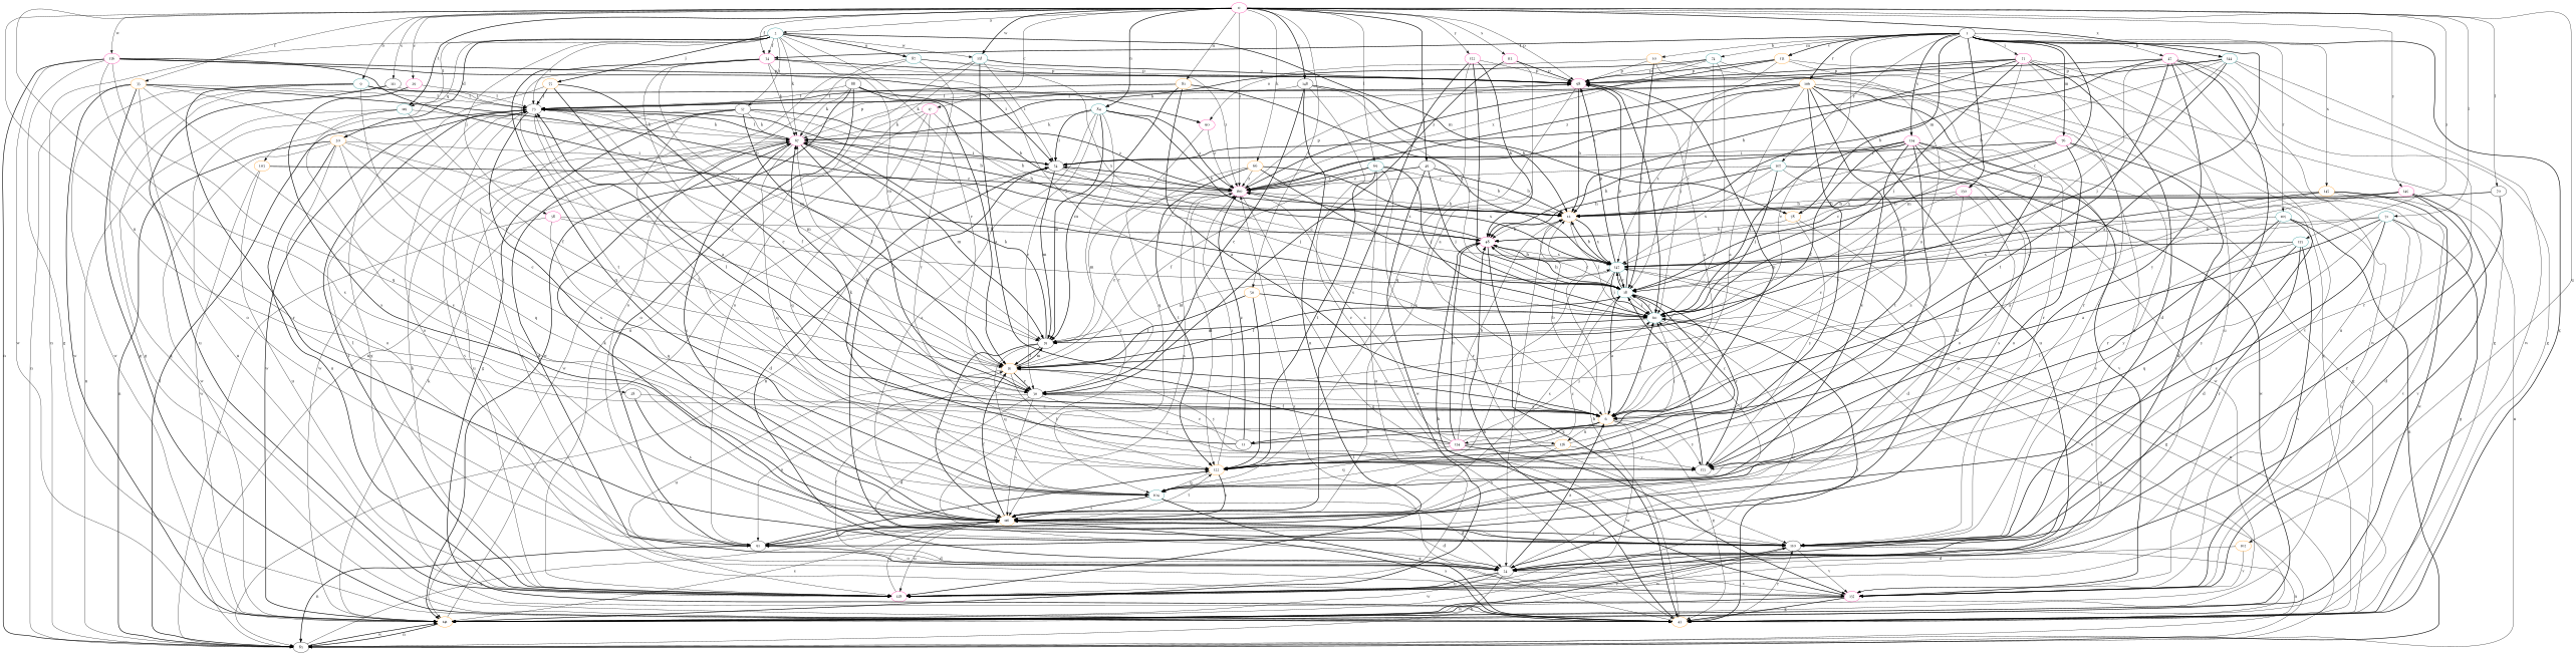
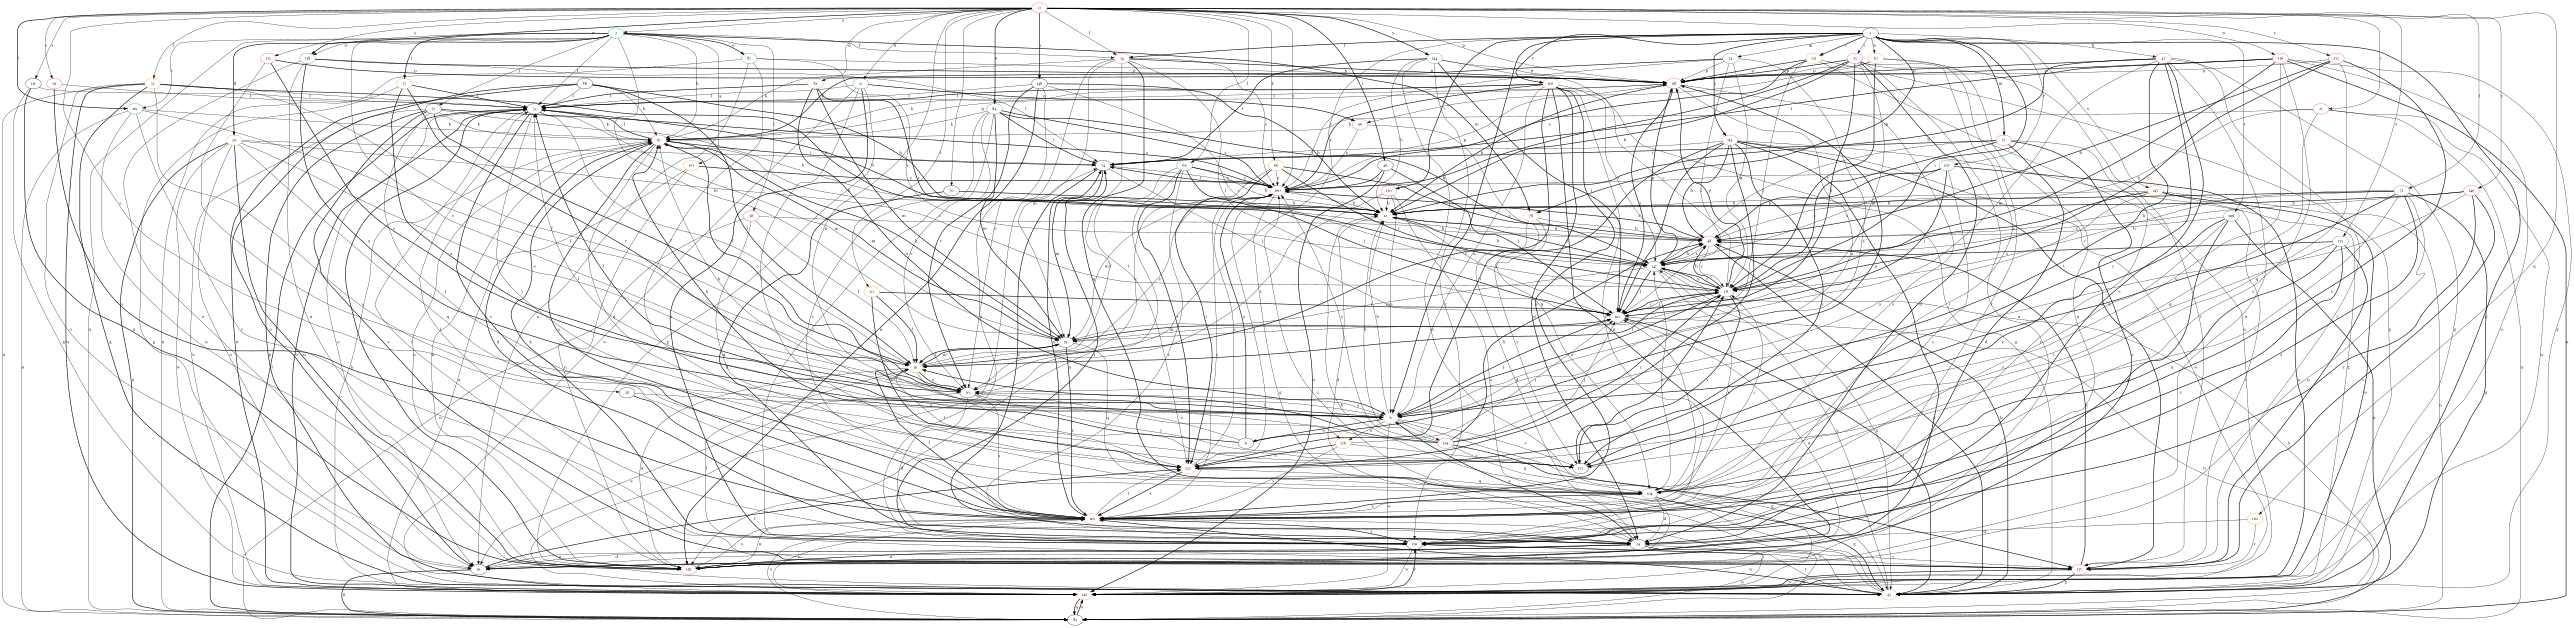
  strict digraph {
    fontname="Playfair Display"
    node [color=deeppink fontname="Playfair Display"]
    edge [fontname="Playfair Display" style=solid]
    2 [color=teal]
    0
    9 [color=teal]
    17
    28 [color=black]
    29
    33 [color=darkorange]
    34
    49 [color=black]
    50 [color=darkorange]
    66 [color=darkorange]
    69 [color=teal]
    70 [color=black]
    71 [color=teal]
    81 [color=darkorange]
    84 [color=teal]
    98
    102 [color=darkorange]
    111 [color=black]
    113
    119 [color=teal]
    126 [color=darkorange]
    136
    138 [color=teal]
    144 [color=teal]
    148 [color=black]
    149
    152
    155 [color=teal]
    160
    30 [color=black]
    78 [color=darkorange]
    20 [color=darkorange]
    55 [color=darkorange]
    57 [color=black]
    58
    67
    73 [color=black]
    79 [color=black]
    85 [color=black]
    87 [color=teal]
    103 [color=darkorange]
    43 [color=darkorange]
    141 [color=darkorange]
    90
    110 [color=black]
    122 [color=darkorange]
    48
    104 [color=teal]
    6 [color=darkorange]
    116 [color=darkorange]
    12 [color=darkorange]
    36 [color=darkorange]
    91 [color=black]
    60 [color=teal]
    18 [color=teal]
    147 [color=teal]
    128
    24 [color=black]
    153 [color=black]
    54 [color=black]
    135
    1 [color=black]
    10 [color=darkorange]
    47
    53
    74 [color=teal]
    76
    106 [color=darkorange]
    107 [color=teal]
    109 [color=teal]
    114
    130
    131 [color=darkorange]
    145 [color=darkorange]
    11 [color=black]
    134
    88 [color=black]
    2 -> 34 [label=f]
    2 -> 119 [label=t]
    2 -> 138 [label=w]
    2 -> 30 [label=e]
    2 -> 78 [label=m style=bold]
    2 -> 20 [label=d style=bold]
    2 -> 55 [label=j style=bold]
    2 -> 57 [label=j]
    2 -> 58 [label=j]
    2 -> 67 [label=k]
    2 -> 73 [label=l]
    2 -> 79 [label=m]
    2 -> 85 [label=n]
    2 -> 87 [label=o style=bold]
    2 -> 103 [label=q]
    0 -> 2 [label=a]
    0 -> 9 [label=b]
    0 -> 17 [label=c]
    0 -> 28 [label=e]
    0 -> 29 [label=e]
    0 -> 33 [label=f]
    0 -> 34 [label=f]
    0 -> 49 [label=i style=bold]
    0 -> 50 [label=i]
    0 -> 66 [label=k]
    0 -> 69 [label=l]
    0 -> 70 [label=l]
    0 -> 71 [label=l]
    0 -> 81 [label=n]
    0 -> 84 [label=n style=bold]
    0 -> 98 [label=p]
    0 -> 102 [label=q]
    0 -> 111 [label=s]
    0 -> 113 [label=s]
    0 -> 119 [label=t style=bold]
    0 -> 126 [label=u]
    0 -> 136 [label=w]
    0 -> 138 [label=w style=bold]
    0 -> 144 [label=x style=bold]
    0 -> 148 [label=y style=bold]
    0 -> 149 [label=y]
    0 -> 152 [label=y]
    0 -> 155 [label=z]
    0 -> 160 [label=z]
    9 -> 73 [label=l]
    9 -> 43 [label=g]
    9 -> 141 [label=w]
    9 -> 90 [label=o style=bold]
    9 -> 110 [label=r style=bold]
    9 -> 122 [label=t]
    17 -> 67 [label=k]
    17 -> 85 [label=n]
    17 -> 141 [label=w]
    17 -> 48 [label=h]
    17 -> 104 [label=q]
    28 -> 6 [label=a]
    28 -> 116 [label=s style=bold]
    29 -> 73 [label=l]
    29 -> 116 [label=s style=bold]
    33 -> 73 [label=l]
    33 -> 85 [label=n]
    33 -> 43 [label=g style=bold]
    33 -> 141 [label=w style=bold]
    33 -> 116 [label=s]
    33 -> 12 [label=b style=bold]
    33 -> 36 [label=f]
    33 -> 91 [label=o]
    34 -> 98 [label=p style=bold]
    34 -> 160 [label=z]
    34 -> 30 [label=e]
    34 -> 67 [label=k]
    34 -> 79 [label=m]
    34 -> 122 [label=t]
    34 -> 104 [label=q style=bold]
    34 -> 60 [label=j]
    49 -> 160 [label=z style=bold]
    49 -> 141 [label=w style=bold]
    49 -> 60 [label=j style=bold]
    50 -> 122 [label=t style=bold]
    50 -> 36 [label=f style=bold]
    50 -> 60 [label=j style=bold]
    66 -> 160 [label=z]
    66 -> 30 [label=e]
    66 -> 122 [label=t style=bold]
    66 -> 18 [label=c style=bold]
    66 -> 147 [label=x style=bold]
    69 -> 160 [label=z style=bold]
    69 -> 110 [label=r]
    69 -> 122 [label=t style=bold]
    69 -> 12 [label=b]
    69 -> 36 [label=f]
    69 -> 60 [label=j style=bold]
    69 -> 128 [label=u]
    70 -> 12 [label=b style=bold]
    70 -> 24 [label=d style=bold]
    71 -> 43 [label=g style=bold]
    71 -> 48 [label=h]
    71 -> 6 [label=a style=bold]
    71 -> 116 [label=s style=bold]
-   49 -> 12 [label=b style=bold]
+   71 -> 12 [label=b style=bold]
    71 -> 18 [label=c]
    71 -> 128 [label=u]
    71 -> 153 [label=y]
    81 -> 73 [label=l style=bold]
    81 -> 79 [label=m style=bold]
    81 -> 6 [label=a style=bold]
    81 -> 147 [label=x style=bold]
    84 -> 160 [label=z style=bold]
    84 -> 30 [label=e]
    84 -> 67 [label=k]
    84 -> 79 [label=m style=bold]
    84 -> 110 [label=r]
    84 -> 48 [label=h style=bold]
    84 -> 116 [label=s]
    84 -> 54 [label=i style=bold]
    98 -> 73 [label=l]
    98 -> 6 [label=a]
    98 -> 116 [label=s]
    98 -> 12 [label=b style=bold]
    98 -> 60 [label=j style=bold]
    102 -> 24 [label=d]
    102 -> 135 [label=v]
    111 -> 73 [label=l]
    111 -> 43 [label=g]
    111 -> 128 [label=u style=bold]
    113 -> 98 [label=p style=bold]
    113 -> 30 [label=e style=bold]
    113 -> 6 [label=a]
    119 -> 67 [label=k]
    119 -> 85 [label=n]
    119 -> 110 [label=r]
    119 -> 36 [label=f]
    119 -> 128 [label=u]
    126 -> 122 [label=t style=bold]
    126 -> 116 [label=s]
    126 -> 60 [label=j]
    126 -> 153 [label=y]
    136 -> 98 [label=p style=bold]
    136 -> 85 [label=n style=bold]
    136 -> 43 [label=g]
    136 -> 141 [label=w]
    136 -> 104 [label=q]
    136 -> 116 [label=s]
    136 -> 18 [label=c style=bold]
    136 -> 54 [label=i style=bold]
    138 -> 98 [label=p style=bold]
    138 -> 6 [label=a style=bold]
    138 -> 91 [label=o]
    138 -> 128 [label=u]
    138 -> 54 [label=i]
    144 -> 98 [label=p]
    144 -> 141 [label=w]
    144 -> 110 [label=r]
    144 -> 12 [label=b]
    144 -> 60 [label=j style=bold]
    144 -> 18 [label=c]
    144 -> 54 [label=i style=bold]
    148 -> 30 [label=e style=bold]
    148 -> 73 [label=l]
    148 -> 110 [label=r]
    148 -> 12 [label=b style=bold]
    148 -> 18 [label=c]
    148 -> 128 [label=u style=bold]
    149 -> 30 [label=e]
    149 -> 110 [label=r style=bold]
    149 -> 12 [label=b style=bold]
    149 -> 147 [label=x]
    149 -> 135 [label=v style=bold]
    152 -> 98 [label=p]
    152 -> 48 [label=h style=bold]
    152 -> 104 [label=q]
    152 -> 116 [label=s style=bold]
    152 -> 18 [label=c style=bold]
    155 -> 110 [label=r style=bold]
    155 -> 122 [label=t]
    155 -> 104 [label=q style=bold]
    155 -> 147 [label=x style=bold]
    155 -> 135 [label=v style=bold]
    160 -> 98 [label=p]
    160 -> 79 [label=m]
    160 -> 43 [label=g]
    160 -> 122 [label=t]
    160 -> 116 [label=s]
    160 -> 12 [label=b]
    160 -> 54 [label=i style=bold]
    30 -> 6 [label=a]
    30 -> 116 [label=s]
    30 -> 91 [label=o]
    30 -> 24 [label=d]
    30 -> 153 [label=y]
    78 -> 48 [label=h]
    78 -> 24 [label=d]
    78 -> 153 [label=y]
    20 -> 30 [label=e]
    20 -> 85 [label=n style=bold]
    20 -> 141 [label=w]
    20 -> 104 [label=q]
    20 -> 91 [label=o]
    20 -> 18 [label=c]
    20 -> 128 [label=u style=bold]
    20 -> 54 [label=i]
    55 -> 30 [label=e style=bold]
    55 -> 73 [label=l style=bold]
    55 -> 43 [label=g]
    55 -> 6 [label=a style=bold]
    57 -> 160 [label=z style=bold]
    57 -> 67 [label=k]
    57 -> 43 [label=g style=bold]
    57 -> 141 [label=w]
    57 -> 122 [label=t]
    57 -> 12 [label=b]
    57 -> 36 [label=f style=bold]
-   57 -> 135 [label=v]
+   57 -> 135 [label=v style=bold]
    58 -> 85 [label=n]
    58 -> 48 [label=h]
    58 -> 104 [label=q]
    58 -> 36 [label=f]
    67 -> 98 [label=p]
    67 -> 30 [label=e style=bold]
    67 -> 73 [label=l style=bold]
    67 -> 79 [label=m style=bold]
    67 -> 104 [label=q]
    67 -> 116 [label=s style=bold]
    67 -> 128 [label=u]
    67 -> 24 [label=d style=bold]
    67 -> 54 [label=i style=bold]
    73 -> 67 [label=k]
    73 -> 79 [label=m]
    73 -> 141 [label=w style=bold]
    73 -> 116 [label=s style=bold]
    73 -> 12 [label=b style=bold]
    73 -> 36 [label=f]
    73 -> 91 [label=o]
    73 -> 153 [label=y]
    73 -> 135 [label=v]
    79 -> 67 [label=k style=bold]
    79 -> 104 [label=q]
    79 -> 116 [label=s style=bold]
    79 -> 36 [label=f style=bold]
    85 -> 73 [label=l style=bold]
    85 -> 141 [label=w style=bold]
    85 -> 116 [label=s]
    87 -> 98 [label=p]
    87 -> 85 [label=n]
    87 -> 91 [label=o]
    87 -> 147 [label=x]
    87 -> 153 [label=y]
    103 -> 160 [label=z style=bold]
    103 -> 141 [label=w]
    103 -> 128 [label=u]
    43 -> 160 [label=z]
    43 -> 110 [label=r]
    43 -> 48 [label=h style=bold]
    43 -> 116 [label=s style=bold]
    43 -> 12 [label=b]
    43 -> 60 [label=j style=bold]
    43 -> 147 [label=x]
    141 -> 67 [label=k]
    141 -> 85 [label=n style=bold]
    141 -> 110 [label=r style=bold]
    141 -> 116 [label=s]
    141 -> 54 [label=i]
    90 -> 160 [label=z]
    90 -> 104 [label=q]
    110 -> 67 [label=k style=bold]
    110 -> 85 [label=n]
    110 -> 141 [label=w]
    110 -> 54 [label=i style=bold]
    110 -> 135 [label=v]
    122 -> 160 [label=z]
    122 -> 104 [label=q]
    122 -> 116 [label=s style=bold]
    48 -> 160 [label=z style=bold]
    48 -> 67 [label=k]
    48 -> 43 [label=g style=bold]
    48 -> 18 [label=c]
    48 -> 147 [label=x]
    104 -> 43 [label=g style=bold]
    104 -> 116 [label=s style=bold]
    104 -> 60 [label=j]
    104 -> 18 [label=c]
    104 -> 147 [label=x]
    104 -> 24 [label=d]
    6 -> 126 [label=u]
    6 -> 67 [label=k]
    6 -> 73 [label=l style=bold]
    6 -> 43 [label=g]
    6 -> 141 [label=w]
    6 -> 12 [label=b]
    6 -> 60 [label=j style=bold]
    6 -> 153 [label=y]
    6 -> 11 [label=b style=bold]
    6 -> 134 [label=v]
    116 -> 110 [label=r style=bold]
    116 -> 122 [label=t]
    116 -> 36 [label=f style=bold]
-   116 -> 91 [label=o style=bold]
+   116 -> 54 [label=o style=bold]
    116 -> 128 [label=u]
    116 -> 24 [label=d]
    12 -> 48 [label=h]
    12 -> 60 [label=j]
    12 -> 147 [label=x style=bold]
    12 -> 24 [label=d]
    36 -> 160 [label=z]
    36 -> 30 [label=e style=bold]
    36 -> 79 [label=m style=bold]
    36 -> 122 [label=t]
    36 -> 128 [label=u]
    36 -> 153 [label=y]
    91 -> 85 [label=n style=bold]
    91 -> 122 [label=t style=bold]
    91 -> 24 [label=d]
    60 -> 79 [label=m style=bold]
    60 -> 85 [label=n]
    60 -> 18 [label=c style=bold]
    60 -> 128 [label=u]
    18 -> 98 [label=p style=bold]
    18 -> 48 [label=h style=bold]
    18 -> 6 [label=a style=bold]
    18 -> 36 [label=f style=bold]
    18 -> 60 [label=j]
    18 -> 147 [label=x style=bold]
    18 -> 153 [label=y style=bold]
    147 -> 98 [label=p style=bold]
    147 -> 79 [label=m]
    147 -> 85 [label=n]
    147 -> 43 [label=g]
    147 -> 48 [label=h style=bold]
    147 -> 116 [label=s]
    147 -> 12 [label=b style=bold]
    147 -> 60 [label=j style=bold]
    147 -> 18 [label=c style=bold]
    128 -> 67 [label=k]
    128 -> 73 [label=l style=bold]
    128 -> 116 [label=s]
    24 -> 73 [label=l]
    24 -> 85 [label=n]
    24 -> 141 [label=w]
    24 -> 6 [label=a style=bold]
    24 -> 91 [label=o]
    24 -> 128 [label=u style=bold]
    24 -> 135 [label=v]
    153 -> 18 [label=c style=bold]
    54 -> 160 [label=z]
    54 -> 79 [label=m style=bold]
    54 -> 60 [label=j]
    54 -> 24 [label=d style=bold]
    135 -> 43 [label=g style=bold]
    135 -> 141 [label=w style=bold]
    135 -> 48 [label=h style=bold]
    135 -> 36 [label=f]
    1 -> 34 [label=f style=bold]
    1 -> 30 [label=e]
    1 -> 78 [label=m style=bold]
    1 -> 43 [label=g style=bold]
    1 -> 6 [label=a style=bold]
    1 -> 18 [label=c style=bold]
    1 -> 10 [label=b]
    1 -> 47 [label=h]
    1 -> 53 [label=i]
    1 -> 74 [label=m]
    1 -> 76 [label=m style=bold]
    1 -> 106 [label=r style=bold]
    1 -> 107 [label=r]
    1 -> 109 [label=r]
    1 -> 114 [label=s style=bold]
    1 -> 130 [label=v style=bold]
    1 -> 131 [label=v style=bold]
    1 -> 145 [label=x]
    10 -> 98 [label=p]
    10 -> 90 [label=o]
    10 -> 110 [label=r]
    10 -> 18 [label=c style=bold]
    10 -> 128 [label=u]
    47 -> 98 [label=p style=bold]
    47 -> 79 [label=m]
    47 -> 43 [label=g]
    47 -> 110 [label=r style=bold]
    47 -> 122 [label=t style=bold]
    47 -> 12 [label=b style=bold]
    47 -> 128 [label=u]
    47 -> 153 [label=y style=bold]
    47 -> 135 [label=v]
    53 -> 98 [label=p style=bold]
    53 -> 160 [label=z style=bold]
    53 -> 79 [label=m]
    53 -> 110 [label=r]
    53 -> 12 [label=b style=bold]
    53 -> 60 [label=j style=bold]
    53 -> 128 [label=u]
    53 -> 24 [label=d style=bold]
    53 -> 135 [label=v]
    74 -> 98 [label=p]
    74 -> 160 [label=z]
    74 -> 67 [label=k style=bold]
    74 -> 6 [label=a]
    74 -> 60 [label=j]
    74 -> 18 [label=c]
    76 -> 110 [label=r]
    76 -> 91 [label=o style=bold]
    76 -> 18 [label=c style=bold]
    76 -> 147 [label=x]
    76 -> 24 [label=d style=bold]
    76 -> 54 [label=i style=bold]
    106 -> 160 [label=z style=bold]
    106 -> 67 [label=k]
    106 -> 73 [label=l style=bold]
    106 -> 43 [label=g]
    106 -> 110 [label=r]
    106 -> 122 [label=t style=bold]
    106 -> 6 [label=a]
    106 -> 116 [label=s style=bold]
    106 -> 147 [label=x]
    106 -> 128 [label=u style=bold]
    106 -> 24 [label=d style=bold]
    107 -> 160 [label=z]
    107 -> 141 [label=w style=bold]
    107 -> 48 [label=h style=bold]
    107 -> 116 [label=s]
    107 -> 60 [label=j style=bold]
    107 -> 147 [label=x]
    109 -> 85 [label=n style=bold]
    109 -> 48 [label=h]
    109 -> 116 [label=s]
    109 -> 24 [label=d style=bold]
    109 -> 153 [label=y style=bold]
    114 -> 43 [label=g]
    114 -> 141 [label=w]
    114 -> 122 [label=t style=bold]
    114 -> 48 [label=h style=bold]
    114 -> 36 [label=f style=bold]
    114 -> 91 [label=o style=bold]
    114 -> 60 [label=j style=bold]
    114 -> 153 [label=y style=bold]
    114 -> 54 [label=i]
    114 -> 135 [label=v style=bold]
    130 -> 30 [label=e]
    130 -> 6 [label=a]
    130 -> 12 [label=b]
    130 -> 91 [label=o]
    131 -> 98 [label=p style=bold]
    131 -> 160 [label=z style=bold]
    131 -> 43 [label=g]
    131 -> 141 [label=w]
    131 -> 60 [label=j]
    145 -> 85 [label=n]
    145 -> 141 [label=w style=bold]
    145 -> 6 [label=a]
    145 -> 12 [label=b]
    145 -> 147 [label=x style=bold]
    145 -> 135 [label=v]
    11 -> 98 [label=p style=bold]
    11 -> 160 [label=z style=bold]
    11 -> 30 [label=e]
    11 -> 67 [label=k style=bold]
    134 -> 160 [label=z]
    134 -> 73 [label=l]
    134 -> 48 [label=h style=bold]
    134 -> 104 [label=q]
    134 -> 12 [label=b]
    134 -> 36 [label=f style=bold]
    134 -> 60 [label=j]
    134 -> 18 [label=c style=bold]
    134 -> 135 [label=v style=bold]
    88 -> 67 [label=k]
    88 -> 73 [label=l]
    88 -> 141 [label=w style=bold]
    88 -> 12 [label=b style=bold]
    88 -> 36 [label=f style=bold]
    88 -> 91 [label=o style=bold]
  }
